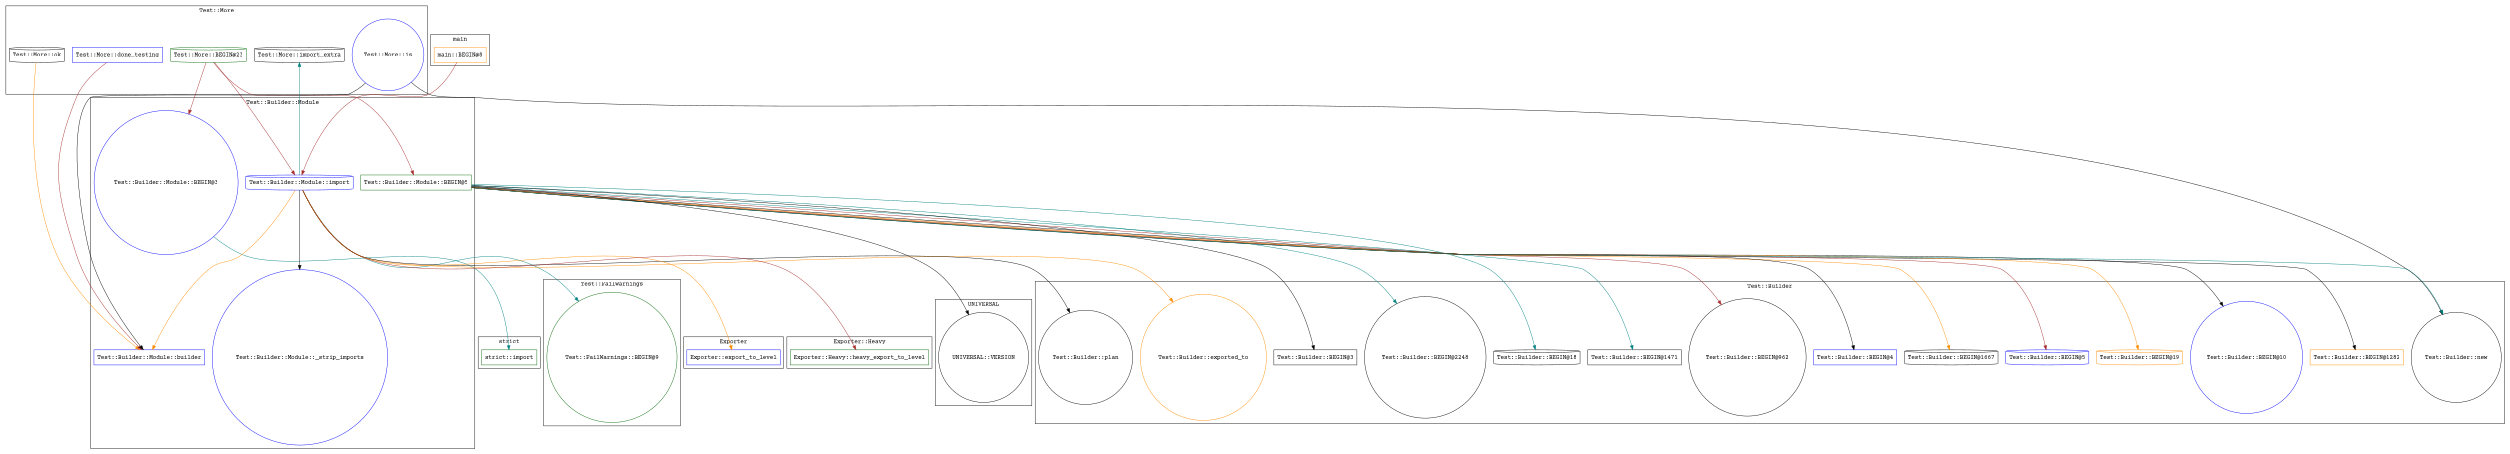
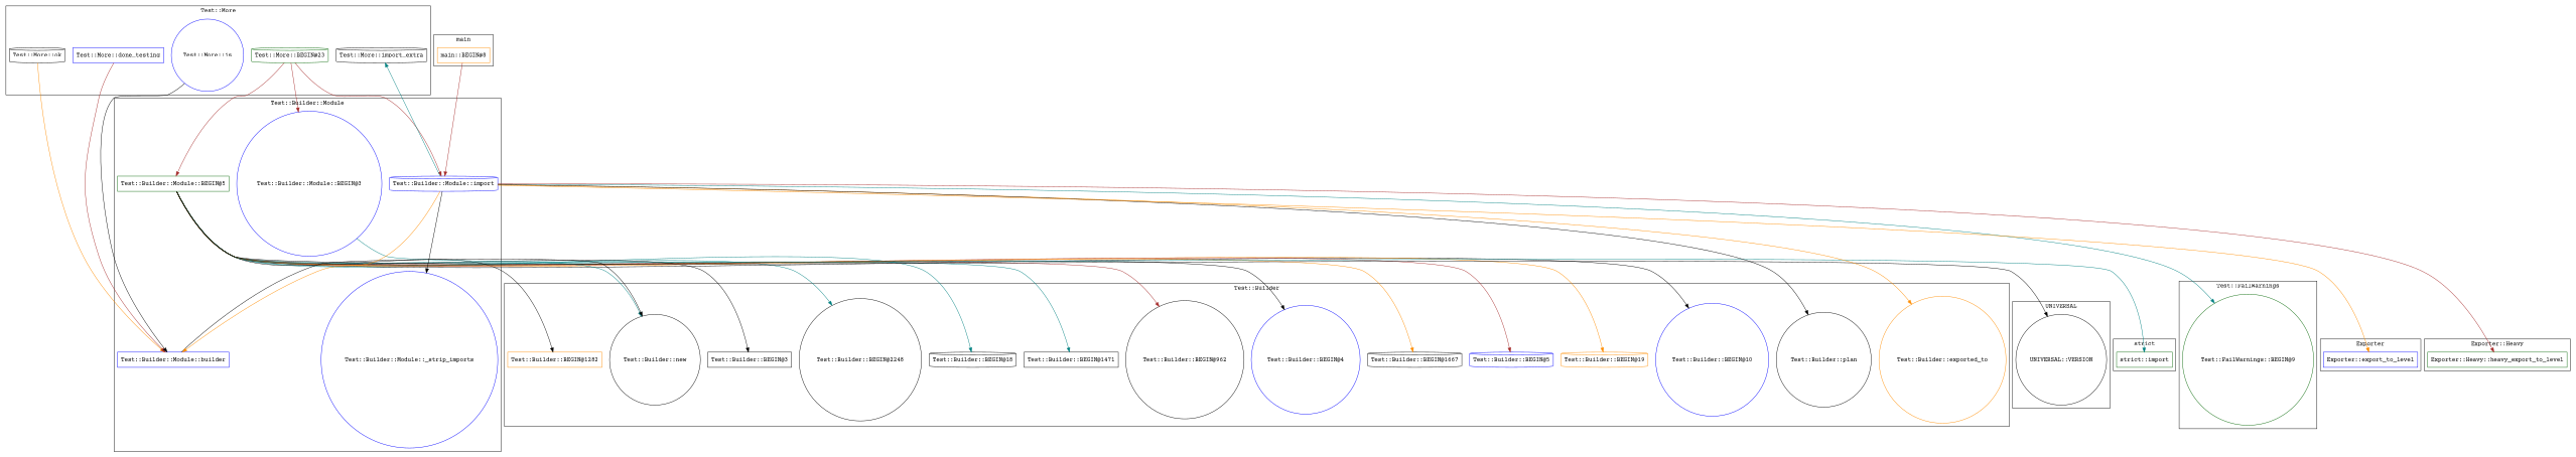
  digraph {
    fontname="Courier Prime"
    node [color=black fontname="Courier Prime" shape=circle]
    edge [color=black fontname="Courier Prime"]
    "Test::More::BEGIN@23" [color=darkgreen shape=cylinder]
    "Test::More::import_extra" [shape=cylinder]
    "Test::More::ok" [shape=cylinder]
    "Test::More::done_testing" [color=blue shape=box]
    "Test::More::is" [color=blue]
    "strict::import" [color=darkgreen shape=box]
    "Test::FailWarnings::BEGIN@9" [color=darkgreen]
    "Test::Builder::exported_to" [color=darkorange]
    "Test::Builder::BEGIN@962"
    "Test::Builder::BEGIN@1471" [shape=box]
    "Test::Builder::BEGIN@18" [shape=cylinder]
    "Test::Builder::BEGIN@2248"
    "Test::Builder::BEGIN@3" [shape=box]
    "Test::Builder::plan"
    "Test::Builder::BEGIN@1282" [color=darkorange shape=box]
    "Test::Builder::BEGIN@10" [color=blue]
    "Test::Builder::BEGIN@19" [color=darkorange shape=cylinder]
    "Test::Builder::BEGIN@5" [color=blue shape=cylinder]
    "Test::Builder::BEGIN@1667" [shape=cylinder]
-   "Test::Builder::BEGIN@4" [color=blue shape=box]
+   "Test::Builder::BEGIN@4" [color=blue]
    "Test::Builder::new"
    "Exporter::export_to_level" [color=blue shape=box]
    "Test::Builder::Module::BEGIN@5" [color=darkgreen shape=box]
    "Test::Builder::Module::_strip_imports" [color=blue]
    "Test::Builder::Module::BEGIN@3" [color=blue]
    "Test::Builder::Module::builder" [color=blue shape=box]
    "Test::Builder::Module::import" [color=blue shape=cylinder]
    "UNIVERSAL::VERSION"
    "Exporter::Heavy::heavy_export_to_level" [color=darkgreen shape=box]
    "main::BEGIN@8" [color=darkorange shape=box]
    subgraph cluster_1 {
      label="Test::More"
      "Test::More::BEGIN@23"
      "Test::More::import_extra"
      "Test::More::ok"
      "Test::More::done_testing"
      "Test::More::is"
    }
    subgraph cluster_2 {
      label="strict"
      "strict::import"
    }
    subgraph cluster_3 {
      label="Test::FailWarnings"
      "Test::FailWarnings::BEGIN@9"
    }
    subgraph cluster_4 {
      label="Test::Builder"
      "Test::Builder::exported_to"
      "Test::Builder::BEGIN@962"
      "Test::Builder::BEGIN@1471"
      "Test::Builder::BEGIN@18"
      "Test::Builder::BEGIN@2248"
      "Test::Builder::BEGIN@3"
      "Test::Builder::plan"
      "Test::Builder::BEGIN@1282"
      "Test::Builder::BEGIN@10"
      "Test::Builder::BEGIN@19"
      "Test::Builder::BEGIN@5"
      "Test::Builder::BEGIN@1667"
      "Test::Builder::BEGIN@4"
      "Test::Builder::new"
    }
    subgraph cluster_5 {
      label=Exporter
      "Exporter::export_to_level"
    }
    subgraph cluster_6 {
      label="Test::Builder::Module"
      "Test::Builder::Module::BEGIN@5"
      "Test::Builder::Module::_strip_imports"
      "Test::Builder::Module::BEGIN@3"
      "Test::Builder::Module::builder"
      "Test::Builder::Module::import"
    }
    subgraph cluster_7 {
      label=UNIVERSAL
      "UNIVERSAL::VERSION"
    }
    subgraph cluster_8 {
      label="Exporter::Heavy"
      "Exporter::Heavy::heavy_export_to_level"
    }
    subgraph cluster_9 {
      label=main
      "main::BEGIN@8"
    }
    "Test::More::BEGIN@23" -> "Test::Builder::Module::BEGIN@5" [color=brown]
    "Test::More::BEGIN@23" -> "Test::Builder::Module::BEGIN@3" [color=brown]
    "Test::More::BEGIN@23" -> "Test::Builder::Module::import" [color=brown]
    "Test::More::ok" -> "Test::Builder::Module::builder" [color=darkorange]
    "Test::More::done_testing" -> "Test::Builder::Module::builder" [color=brown]
    "Test::More::is" -> "Test::Builder::Module::builder"
    "Test::Builder::Module::BEGIN@5" -> "Test::Builder::BEGIN@962" [color=brown]
    "Test::Builder::Module::BEGIN@5" -> "Test::Builder::BEGIN@1471" [color=teal]
    "Test::Builder::Module::BEGIN@5" -> "Test::Builder::BEGIN@18" [color=teal]
    "Test::Builder::Module::BEGIN@5" -> "Test::Builder::BEGIN@2248" [color=teal]
    "Test::Builder::Module::BEGIN@5" -> "Test::Builder::BEGIN@3"
    "Test::Builder::Module::BEGIN@5" -> "Test::Builder::BEGIN@1282"
    "Test::Builder::Module::BEGIN@5" -> "Test::Builder::BEGIN@10"
    "Test::Builder::Module::BEGIN@5" -> "Test::Builder::BEGIN@19" [color=darkorange]
    "Test::Builder::Module::BEGIN@5" -> "Test::Builder::BEGIN@5" [color=brown]
    "Test::Builder::Module::BEGIN@5" -> "Test::Builder::BEGIN@1667" [color=darkorange]
    "Test::Builder::Module::BEGIN@5" -> "Test::Builder::BEGIN@4"
    "Test::Builder::Module::BEGIN@5" -> "Test::Builder::new" [color=teal]
    "Test::Builder::Module::BEGIN@5" -> "UNIVERSAL::VERSION"
    "Test::Builder::Module::BEGIN@3" -> "strict::import" [color=teal]
-   "Test::More::is" -> "Test::Builder::new"
+   "Test::Builder::Module::builder" -> "Test::Builder::new"
    "Test::Builder::Module::import" -> "Test::More::import_extra" [color=teal]
    "Test::Builder::Module::import" -> "Test::FailWarnings::BEGIN@9" [color=teal]
    "Test::Builder::Module::import" -> "Test::Builder::exported_to" [color=darkorange]
    "Test::Builder::Module::import" -> "Test::Builder::plan"
    "Test::Builder::Module::import" -> "Exporter::export_to_level" [color=darkorange]
    "Test::Builder::Module::import" -> "Test::Builder::Module::_strip_imports"
    "Test::Builder::Module::import" -> "Test::Builder::Module::builder" [color=darkorange]
    "Test::Builder::Module::import" -> "Exporter::Heavy::heavy_export_to_level" [color=brown]
    "main::BEGIN@8" -> "Test::Builder::Module::import" [color=brown]
  }
